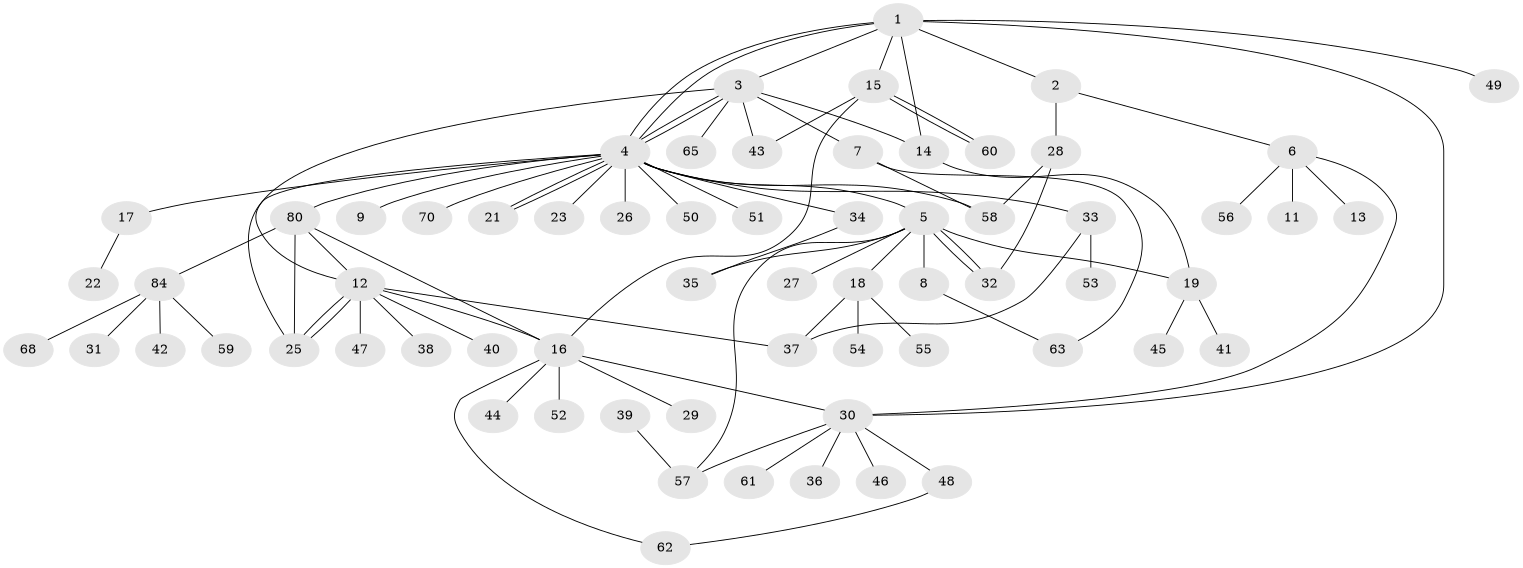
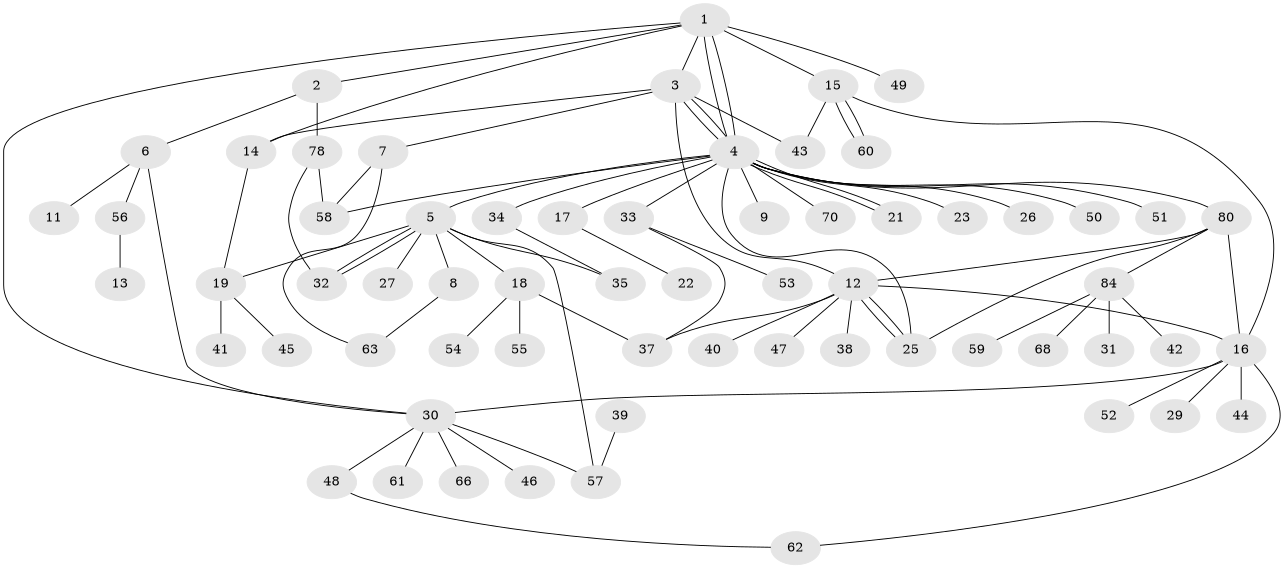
  graph {
    node [color=gray90 style=filled]
    1
    2
    3
    4
    14
    15
    30
    49
    6
-   28
+   28 [label=78]
    7
    12
    43
-   65
    5
    9
    n17 [label=80]
    17
    n19 [label=70]
    21
    23
    25
    26
    33
    34
    50
    51
    58
    19
    60
    16
-   36
+   36 [label=66]
    46
    48
    57
    61
    11
    13
    56
    32
    63
    37
    38
    40
    47
    8
    18
    27
    35
    n50 [label=84]
    22
    53
    54
    55
    41
    45
    39
    29
    44
    52
    62
    31
    42
    59
    n65 [label=68]
    1 -- 2
    1 -- 3
    1 -- 4
    1 -- 4
    1 -- 14
    1 -- 15
    1 -- 30
    1 -- 49
    2 -- 6
    2 -- 28
    3 -- 4
    3 -- 4
    3 -- 14
    3 -- 7
    3 -- 12
    3 -- 43
-   3 -- 65
    4 -- 5
    4 -- 9
    4 -- n17
    4 -- 17
    4 -- n19
    4 -- 21
    4 -- 21
    4 -- 23
    4 -- 25
    4 -- 26
    4 -- 33
    4 -- 34
    4 -- 50
    4 -- 51
    4 -- 58
    14 -- 19
    15 -- 43
    15 -- 60
    15 -- 60
    15 -- 16
    30 -- 36
    30 -- 46
    30 -- 48
    30 -- 57
    30 -- 61
    6 -- 30
    6 -- 11
-   6 -- 13
+   56 -- 13
    6 -- 56
    28 -- 58
    28 -- 32
    7 -- 58
    7 -- 63
    12 -- 25
    12 -- 25
    12 -- 16
    12 -- 37
    12 -- 38
    12 -- 40
    12 -- 47
    5 -- 19
    5 -- 57
    5 -- 32
    5 -- 32
    5 -- 8
    5 -- 18
    5 -- 27
    5 -- 35
    n17 -- 12
    n17 -- 25
    n17 -- 16
    n17 -- n50
    17 -- 22
    33 -- 37
    33 -- 53
    34 -- 35
    19 -- 41
    19 -- 45
    16 -- 30
    16 -- 29
    16 -- 44
    16 -- 52
    16 -- 62
    48 -- 62
    8 -- 63
    18 -- 37
    18 -- 54
    18 -- 55
    n50 -- 31
    n50 -- 42
    n50 -- 59
    n50 -- n65
    39 -- 57
  }
